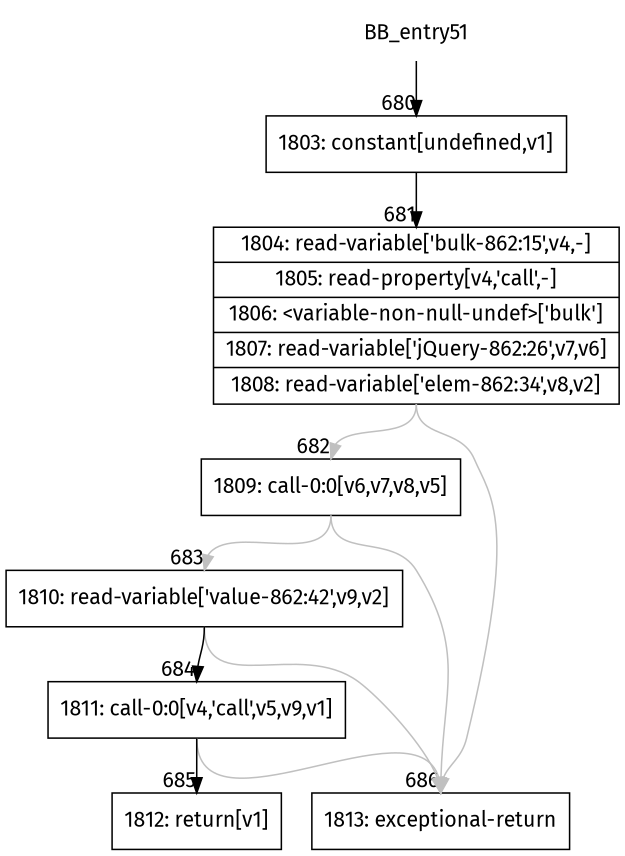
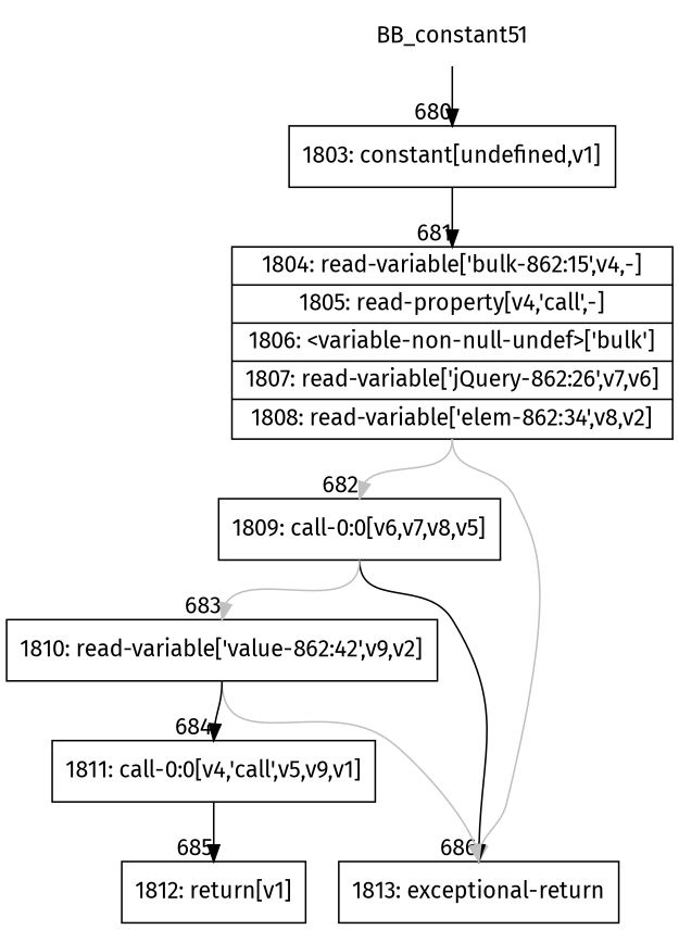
  digraph {
    fontname="Fira Sans"
    rankdir=TD
    node [fontname="Fira Sans" shape=record]
    edge [fontname="Fira Sans" headport=n tailport=s color=gray]
-   BB_entry51 [shape=none]
+   BB_entry51 [shape=none label=BB_constant51]
    n2 [label="{1803: constant[undefined,v1]}"]
    n3 [label="{1804: read-variable['bulk-862:15',v4,-]|1805: read-property[v4,'call',-]|1806: \<variable-non-null-undef\>['bulk']|1807: read-variable['jQuery-862:26',v7,v6]|1808: read-variable['elem-862:34',v8,v2]}"]
    n4 [label="{1809: call-0:0[v6,v7,v8,v5]}"]
    n5 [label="{1813: exceptional-return}"]
    n6 [label="{1810: read-variable['value-862:42',v9,v2]}"]
    n7 [label="{1811: call-0:0[v4,'call',v5,v9,v1]}"]
    n8 [label="{1812: return[v1]}"]
    BB_entry51 -> n2 [headlabel="    680" color=""]
    n2 -> n3 [headlabel="      681" color=""]
    n3 -> n4 [headlabel="      682"]
    n3 -> n5 [headlabel="      686"]
-   n4 -> n5
+   n4 -> n5 [color=black]
    n4 -> n6 [headlabel="      683"]
    n6 -> n5
    n6 -> n7 [headlabel="      684" color=""]
-   n7 -> n5
    n7 -> n8 [headlabel="      685" color=""]
  }
